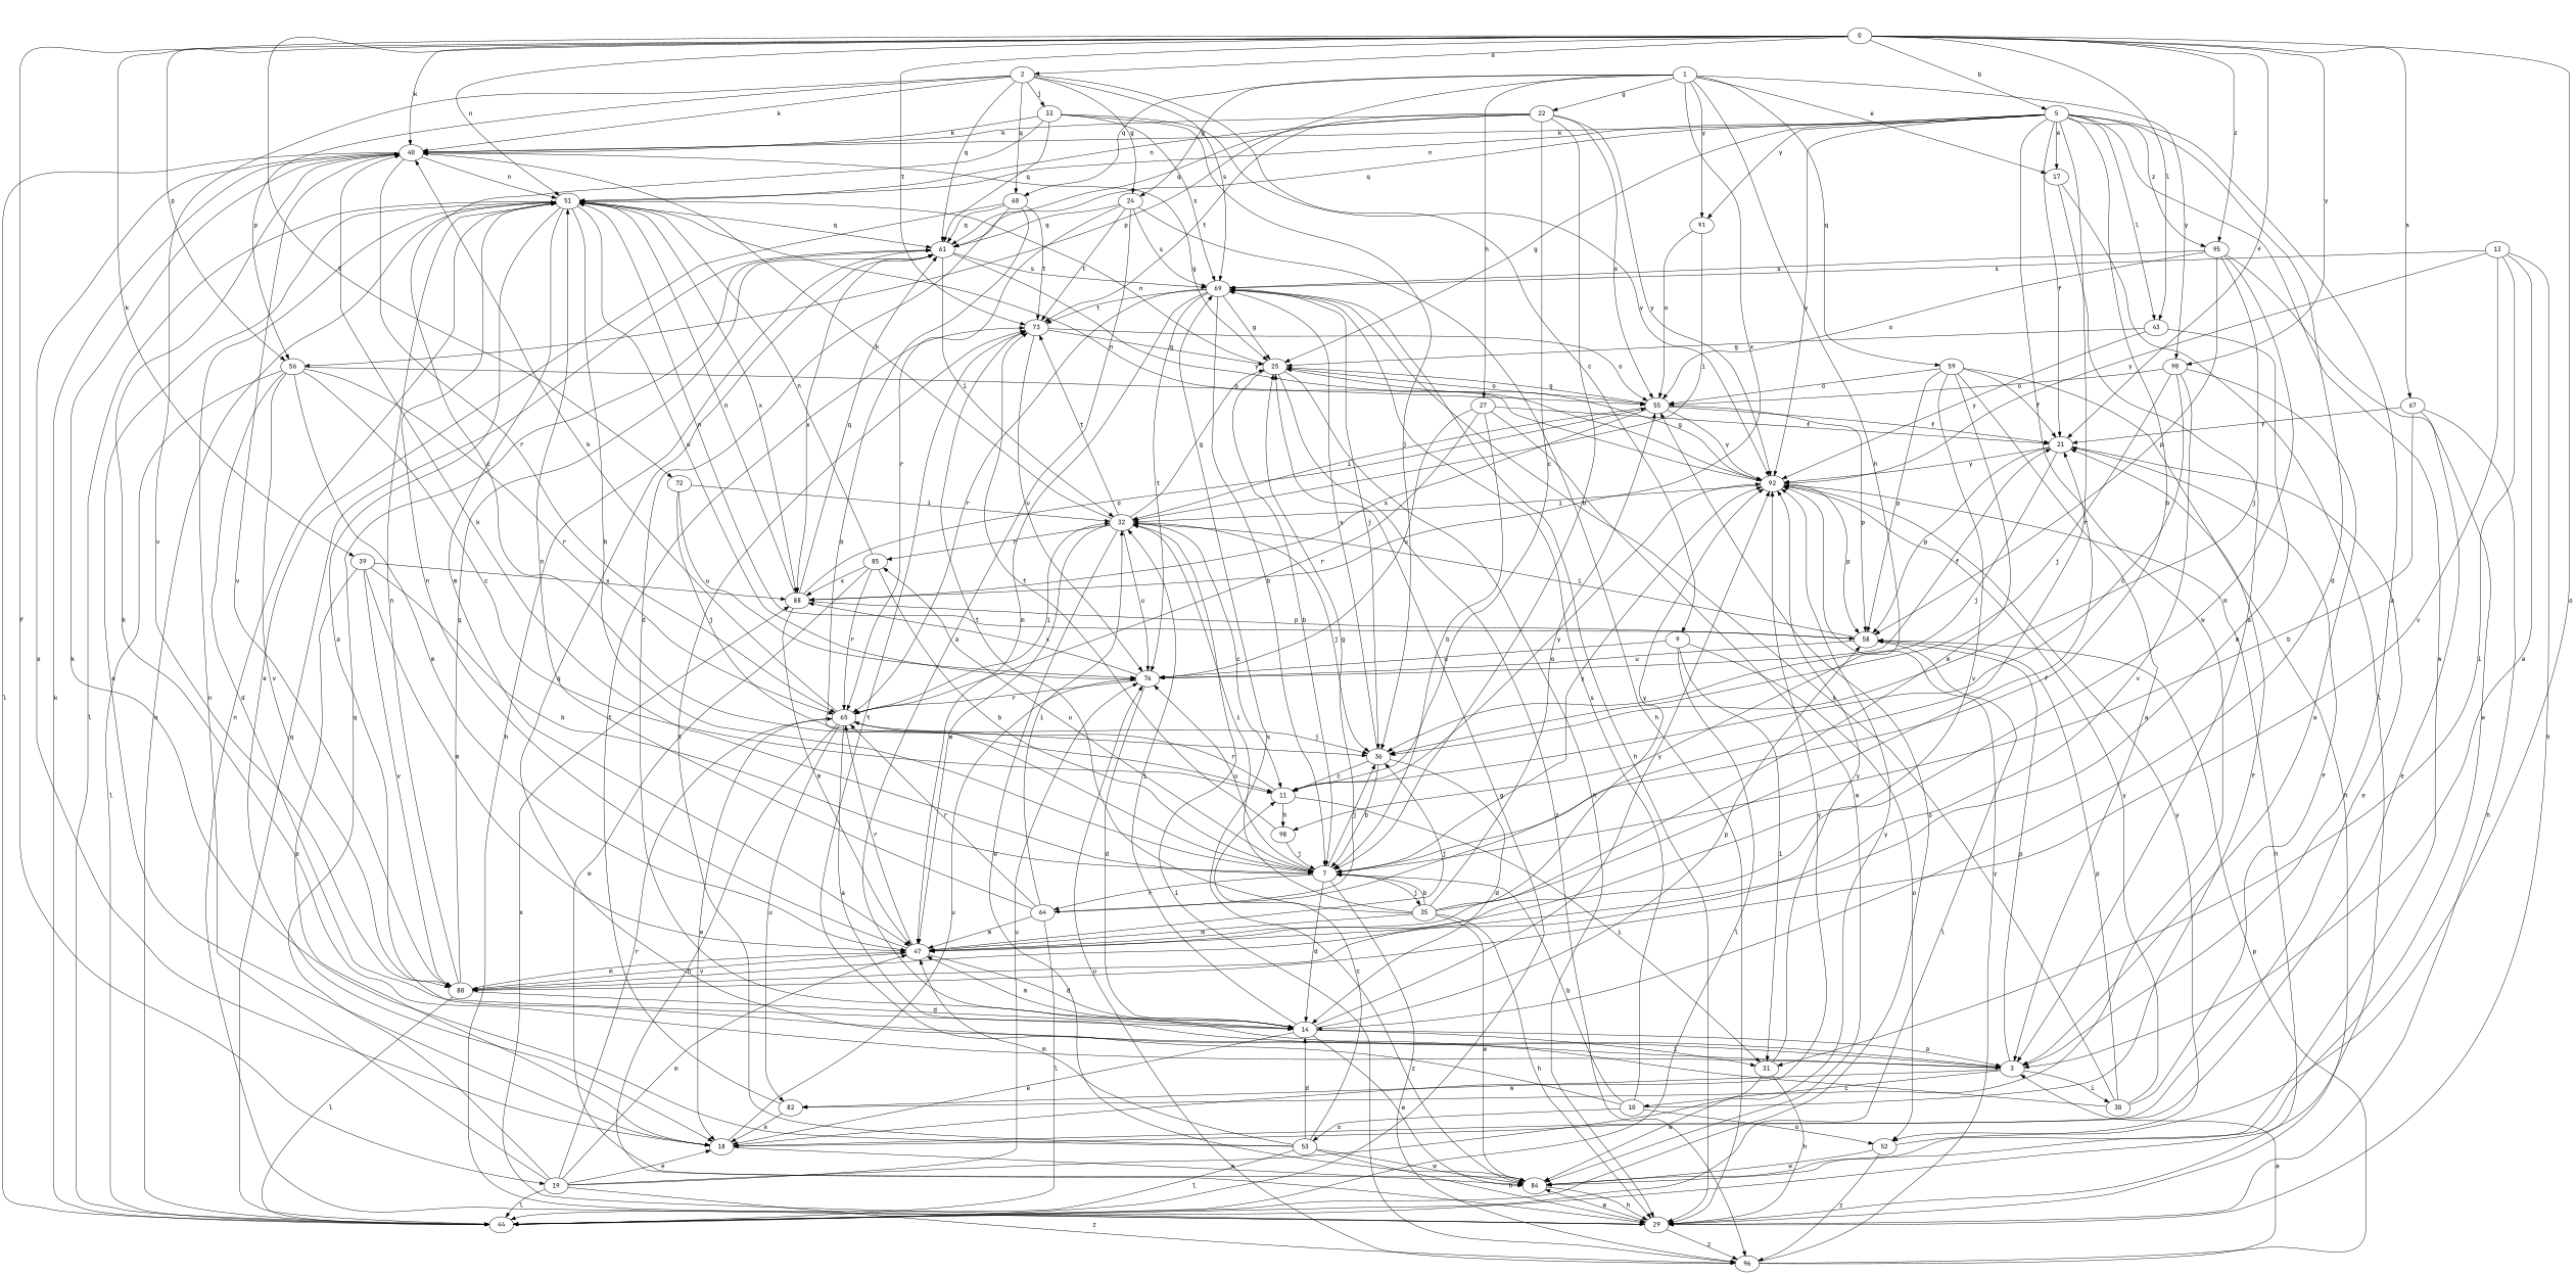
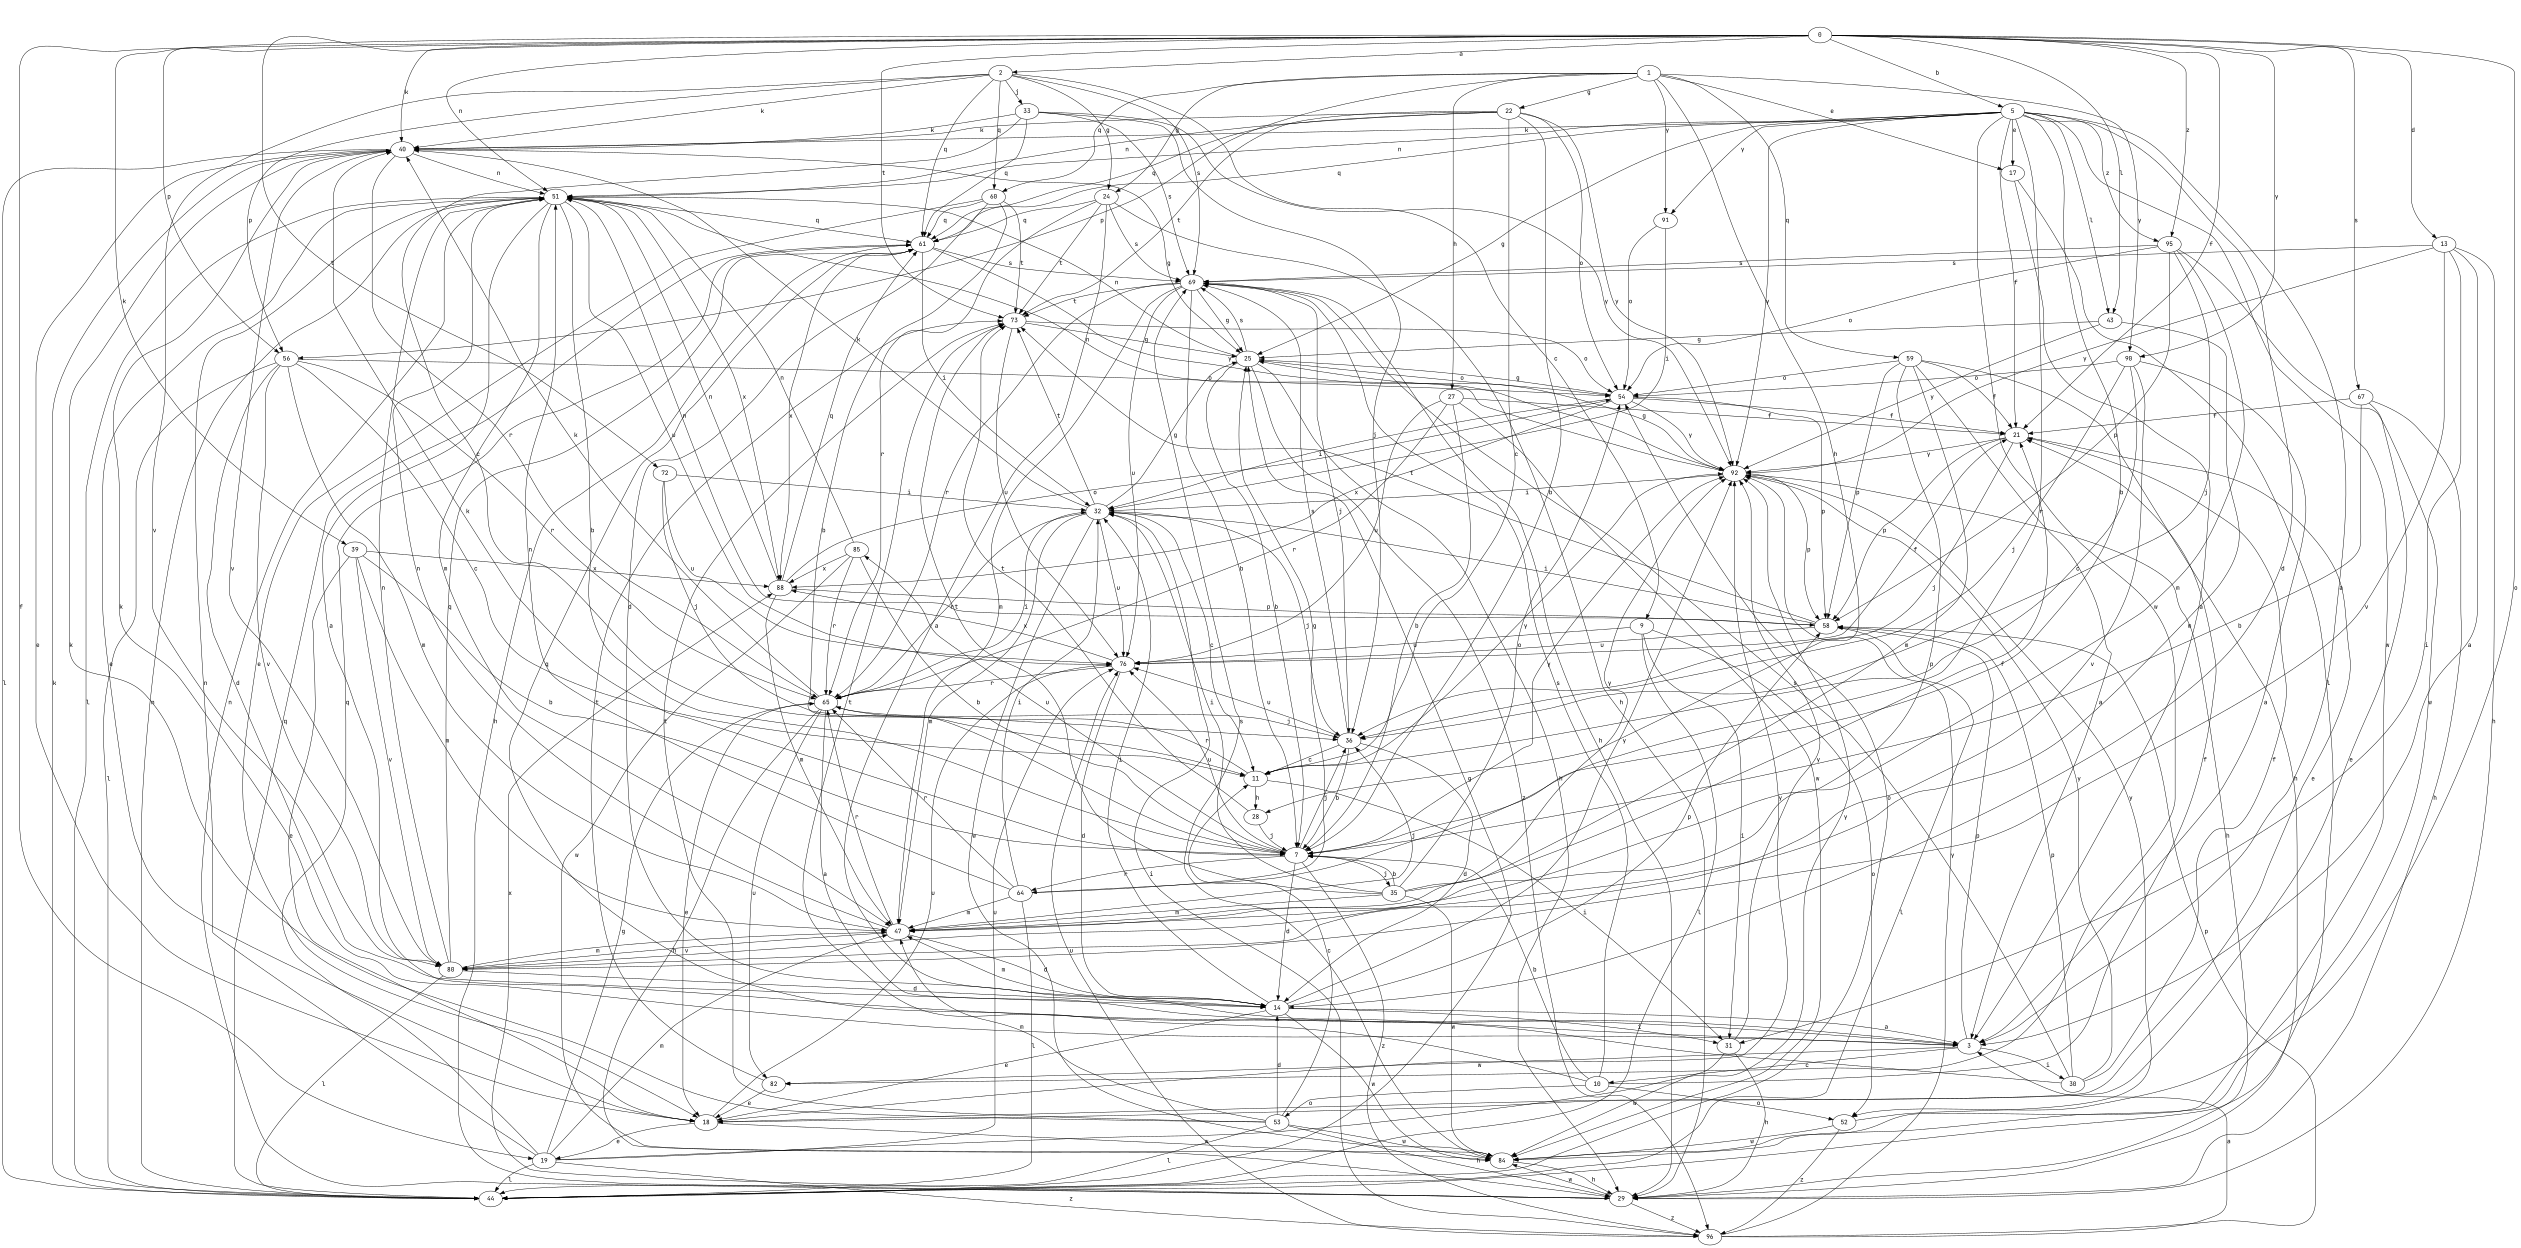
  strict digraph {
    fontname="JetBrains Mono"
    node [fontname="JetBrains Mono"]
    edge [fontname="JetBrains Mono"]
    0
    2
    5
    13
    19
    21
    39
    40
    43
    51
    52
    56
    67
    72
    73
    90
    95
    24
    60
    9
    33
    61
    69
    80
    17
    91
    3
    82
    7
    14
    25
    64
    84
    92
    31
    29
    76
    96
    44
    65
    18
    47
    58
    36
    88
    11
-   54 [label=55]
+   54
    32
    1
    22
    27
-   28 [label=98]
+   28
    59
    10
    30
    53
    35
    n58 [label=85]
    0 -> 2 [label=a]
    0 -> 5 [label=b]
+   0 -> 13 [label=d]
    0 -> 19 [label=f]
    0 -> 21 [label=f]
    0 -> 39 [label=k]
    0 -> 40 [label=k]
    0 -> 43 [label=l]
    0 -> 51 [label=n]
    0 -> 52 [label=o]
    0 -> 56 [label=p]
    0 -> 67 [label=s]
    0 -> 72 [label=t]
    0 -> 73 [label=t]
    0 -> 90 [label=y]
    0 -> 95 [label=z]
    2 -> 40 [label=k]
    2 -> 56 [label=p]
    2 -> 24 [label=g]
    2 -> 60 [label=q]
    2 -> 9 [label=c]
    2 -> 33 [label=j]
    2 -> 61 [label=q]
    2 -> 69 [label=s]
    2 -> 80 [label=v]
    5 -> 21 [label=f]
    5 -> 40 [label=k]
    5 -> 43 [label=l]
    5 -> 51 [label=n]
    5 -> 95 [label=z]
    5 -> 61 [label=q]
    5 -> 17 [label=e]
    5 -> 91 [label=y]
    5 -> 3 [label=a]
    5 -> 82 [label=w]
    5 -> 7 [label=b]
    5 -> 14 [label=d]
    5 -> 25 [label=g]
    5 -> 64 [label=r]
    5 -> 84 [label=w]
    5 -> 92 [label=y]
    13 -> 69 [label=s]
    13 -> 80 [label=v]
    13 -> 3 [label=a]
    13 -> 92 [label=y]
    13 -> 31 [label=i]
    13 -> 29 [label=h]
    19 -> 51 [label=n]
    19 -> 61 [label=q]
    19 -> 92 [label=y]
    19 -> 76 [label=u]
    19 -> 96 [label=z]
    19 -> 44 [label=l]
-   19 -> 65 [label=r]
-   19 -> 18 [label=e]
+   19 -> 65 [label=g]
+   18 -> 19 [label=e]
    19 -> 47 [label=m]
    21 -> 92 [label=y]
    21 -> 18 [label=e]
    21 -> 58 [label=p]
    21 -> 36 [label=j]
    39 -> 80 [label=v]
    39 -> 7 [label=b]
    39 -> 18 [label=e]
    39 -> 47 [label=m]
    39 -> 88 [label=x]
    40 -> 51 [label=n]
    40 -> 80 [label=v]
    40 -> 25 [label=g]
    40 -> 44 [label=l]
    40 -> 65 [label=r]
    40 -> 18 [label=e]
    43 -> 25 [label=g]
    43 -> 92 [label=y]
    43 -> 47 [label=m]
    51 -> 61 [label=q]
    51 -> 3 [label=a]
    51 -> 7 [label=b]
    51 -> 76 [label=u]
    51 -> 44 [label=l]
    51 -> 18 [label=e]
    51 -> 47 [label=m]
    51 -> 88 [label=x]
    52 -> 84 [label=w]
    52 -> 92 [label=y]
    52 -> 96 [label=z]
    56 -> 80 [label=v]
    56 -> 14 [label=d]
    56 -> 44 [label=l]
    56 -> 65 [label=r]
    56 -> 47 [label=m]
    56 -> 11 [label=c]
    56 -> 54 [label=o]
    67 -> 21 [label=f]
    67 -> 7 [label=b]
    67 -> 29 [label=h]
    67 -> 18 [label=e]
    72 -> 76 [label=u]
    72 -> 36 [label=j]
    72 -> 32 [label=i]
    73 -> 25 [label=g]
    73 -> 76 [label=u]
    73 -> 54 [label=o]
    90 -> 80 [label=v]
    90 -> 3 [label=a]
    90 -> 36 [label=j]
    90 -> 11 [label=c]
    90 -> 54 [label=o]
    95 -> 69 [label=s]
    95 -> 84 [label=w]
    95 -> 47 [label=m]
    95 -> 58 [label=p]
    95 -> 36 [label=j]
    95 -> 54 [label=o]
    24 -> 73 [label=t]
    24 -> 61 [label=q]
    24 -> 69 [label=s]
    24 -> 3 [label=a]
    24 -> 29 [label=h]
    24 -> 65 [label=r]
    60 -> 73 [label=t]
    60 -> 61 [label=q]
    60 -> 7 [label=b]
    60 -> 14 [label=d]
    60 -> 18 [label=e]
    9 -> 52 [label=o]
    9 -> 31 [label=i]
    9 -> 76 [label=u]
    9 -> 44 [label=l]
    33 -> 40 [label=k]
    33 -> 61 [label=q]
    33 -> 69 [label=s]
    33 -> 92 [label=y]
    33 -> 36 [label=j]
    33 -> 11 [label=c]
    61 -> 69 [label=s]
    61 -> 92 [label=y]
    61 -> 29 [label=h]
    61 -> 88 [label=x]
    61 -> 32 [label=i]
    69 -> 73 [label=t]
    69 -> 7 [label=b]
    69 -> 25 [label=g]
    69 -> 29 [label=h]
-   69 -> 76 [label=t]
+   69 -> 76 [label=u]
    69 -> 65 [label=r]
    69 -> 47 [label=m]
    69 -> 36 [label=j]
    80 -> 51 [label=n]
    80 -> 61 [label=q]
    80 -> 14 [label=d]
    80 -> 44 [label=l]
    80 -> 47 [label=m]
    17 -> 3 [label=a]
    17 -> 44 [label=l]
    91 -> 54 [label=o]
    91 -> 32 [label=i]
    3 -> 40 [label=k]
    3 -> 82 [label=w]
    3 -> 58 [label=p]
    3 -> 10 [label=c]
    3 -> 30 [label=i]
    82 -> 73 [label=t]
    82 -> 18 [label=e]
    7 -> 40 [label=k]
    7 -> 14 [label=d]
    7 -> 64 [label=r]
    7 -> 92 [label=y]
    7 -> 76 [label=u]
    7 -> 96 [label=z]
    7 -> 36 [label=j]
    7 -> 35 [label=j]
    7 -> n58 [label=u]
    14 -> 3 [label=a]
    14 -> 84 [label=w]
    14 -> 92 [label=y]
    14 -> 31 [label=i]
    14 -> 18 [label=e]
    14 -> 47 [label=m]
    14 -> 58 [label=p]
    14 -> 32 [label=i]
    25 -> 51 [label=n]
+   25 -> 69 [label=s]
    25 -> 7 [label=b]
    25 -> 29 [label=h]
    25 -> 96 [label=z]
    25 -> 54 [label=o]
    64 -> 51 [label=n]
    64 -> 25 [label=g]
    64 -> 44 [label=l]
    64 -> 65 [label=r]
    64 -> 47 [label=m]
    64 -> 32 [label=i]
    84 -> 69 [label=s]
    84 -> 29 [label=h]
    92 -> 51 [label=n]
    92 -> 25 [label=g]
    92 -> 29 [label=h]
    92 -> 58 [label=p]
    92 -> 32 [label=i]
    31 -> 84 [label=w]
    31 -> 92 [label=y]
    31 -> 29 [label=h]
    29 -> 51 [label=n]
    29 -> 84 [label=w]
    29 -> 96 [label=z]
    29 -> 88 [label=x]
    76 -> 21 [label=f]
    76 -> 14 [label=d]
    76 -> 65 [label=r]
    76 -> 88 [label=x]
    96 -> 3 [label=a]
    96 -> 92 [label=y]
    96 -> 76 [label=u]
    96 -> 58 [label=p]
    96 -> 32 [label=i]
    44 -> 40 [label=k]
    44 -> 51 [label=n]
    44 -> 61 [label=q]
    44 -> 25 [label=g]
    44 -> 54 [label=o]
    65 -> 40 [label=k]
    65 -> 3 [label=a]
    65 -> 82 [label=u]
    65 -> 29 [label=h]
    65 -> 18 [label=e]
    65 -> 36 [label=j]
    65 -> 32 [label=i]
    18 -> 84 [label=w]
    18 -> 92 [label=y]
    18 -> 76 [label=u]
    47 -> 51 [label=n]
    47 -> 80 [label=v]
    47 -> 14 [label=d]
    47 -> 65 [label=r]
    47 -> 36 [label=j]
    58 -> 51 [label=n]
+   58 -> 73 [label=t]
    58 -> 76 [label=u]
    58 -> 44 [label=l]
    58 -> 32 [label=i]
    36 -> 69 [label=s]
    36 -> 7 [label=b]
    36 -> 14 [label=d]
+   36 -> 76 [label=u]
    36 -> 11 [label=c]
    88 -> 51 [label=n]
    88 -> 61 [label=q]
    88 -> 47 [label=m]
    88 -> 58 [label=p]
    88 -> 54 [label=o]
    11 -> 92 [label=y]
    11 -> 31 [label=i]
    11 -> 65 [label=r]
    11 -> 28 [label=h]
    54 -> 21 [label=f]
    54 -> 25 [label=g]
    54 -> 92 [label=y]
    54 -> 58 [label=p]
    54 -> 88 [label=x]
    54 -> 32 [label=i]
    32 -> 40 [label=k]
    32 -> 73 [label=t]
    32 -> 25 [label=g]
    32 -> 84 [label=w]
    32 -> 76 [label=u]
-   32 -> n58 [label=r]
+   32 -> 65 [label=r]
    32 -> 47 [label=m]
    32 -> 36 [label=j]
    32 -> 11 [label=c]
    1 -> 56 [label=p]
    1 -> 90 [label=y]
    1 -> 24 [label=g]
    1 -> 60 [label=q]
    1 -> 17 [label=e]
    1 -> 91 [label=y]
-   1 -> 88 [label=x]
    1 -> 22 [label=g]
    1 -> 27 [label=h]
    1 -> 28 [label=h]
    1 -> 59 [label=q]
    22 -> 40 [label=k]
    22 -> 51 [label=n]
    22 -> 73 [label=t]
    22 -> 61 [label=q]
    22 -> 7 [label=b]
    22 -> 92 [label=y]
    22 -> 11 [label=c]
    22 -> 54 [label=o]
    27 -> 21 [label=f]
    27 -> 7 [label=b]
    27 -> 84 [label=w]
    27 -> 76 [label=u]
    27 -> 65 [label=r]
    28 -> 73 [label=t]
    28 -> 7 [label=j]
    59 -> 21 [label=f]
-   59 -> 80 [label=v]
+   59 -> 80 [label=p]
    59 -> 3 [label=a]
    59 -> 29 [label=h]
    59 -> 47 [label=m]
    59 -> 58 [label=p]
    59 -> 54 [label=o]
    10 -> 21 [label=f]
    10 -> 52 [label=o]
    10 -> 73 [label=t]
    10 -> 69 [label=s]
    10 -> 7 [label=b]
    10 -> 53 [label=o]
    30 -> 21 [label=f]
    30 -> 61 [label=q]
    30 -> 69 [label=s]
    30 -> 92 [label=y]
    30 -> 58 [label=p]
    53 -> 40 [label=k]
    53 -> 73 [label=t]
    53 -> 14 [label=d]
    53 -> 84 [label=w]
    53 -> 29 [label=h]
    53 -> 44 [label=l]
    53 -> 47 [label=m]
    53 -> 11 [label=c]
    35 -> 21 [label=f]
    35 -> 73 [label=t]
    35 -> 7 [label=b]
    35 -> 84 [label=w]
    35 -> 92 [label=y]
-   35 -> 29 [label=h]
    35 -> 47 [label=m]
    35 -> 54 [label=o]
    35 -> 32 [label=i]
    n58 -> 51 [label=n]
    n58 -> 7 [label=b]
    n58 -> 84 [label=w]
    n58 -> 65 [label=r]
    n58 -> 88 [label=x]
  }
